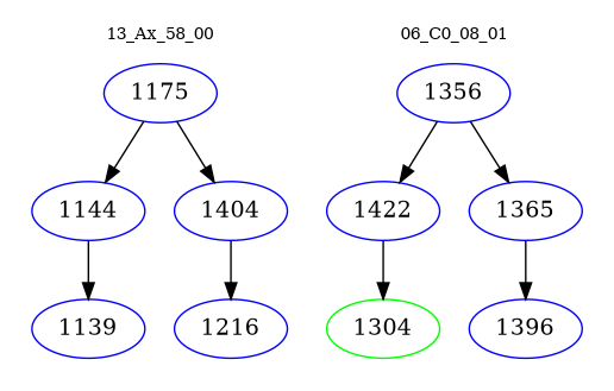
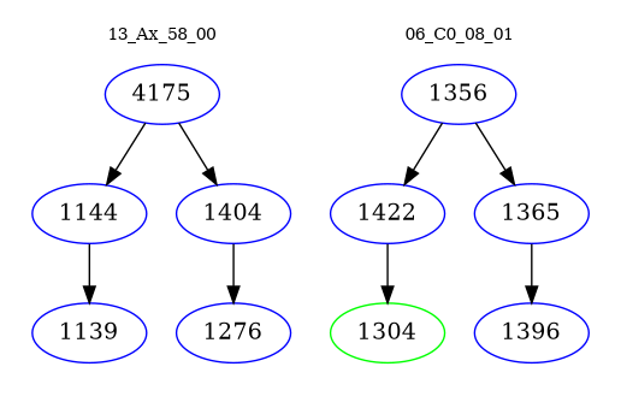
  digraph {
    node [color=blue]
    edge [color=black]
-   n1 [label=1175]
+   n1 [label=4175]
    n2 [label=1144]
    n3 [label=1404]
    n4 [label=1139]
-   n5 [label=1216]
+   n5 [label=1276]
    n6 [label=1356]
    n7 [label=1422]
    n8 [label=1365]
    n9 [color=green label=1304]
    n10 [label=1396]
    subgraph cluster_1 {
      color=white
      fontsize=10
      label="13_Ax_58_00"
      n1
      n2
      n3
      n4
      n5
    }
    subgraph cluster_2 {
      color=white
      fontsize=10
      label="06_C0_08_01"
      n6
      n7
      n8
      n9
      n10
    }
    n1 -> n2
    n1 -> n3
    n2 -> n4
    n3 -> n5
    n6 -> n7
    n6 -> n8
    n7 -> n9
    n8 -> n10
  }
